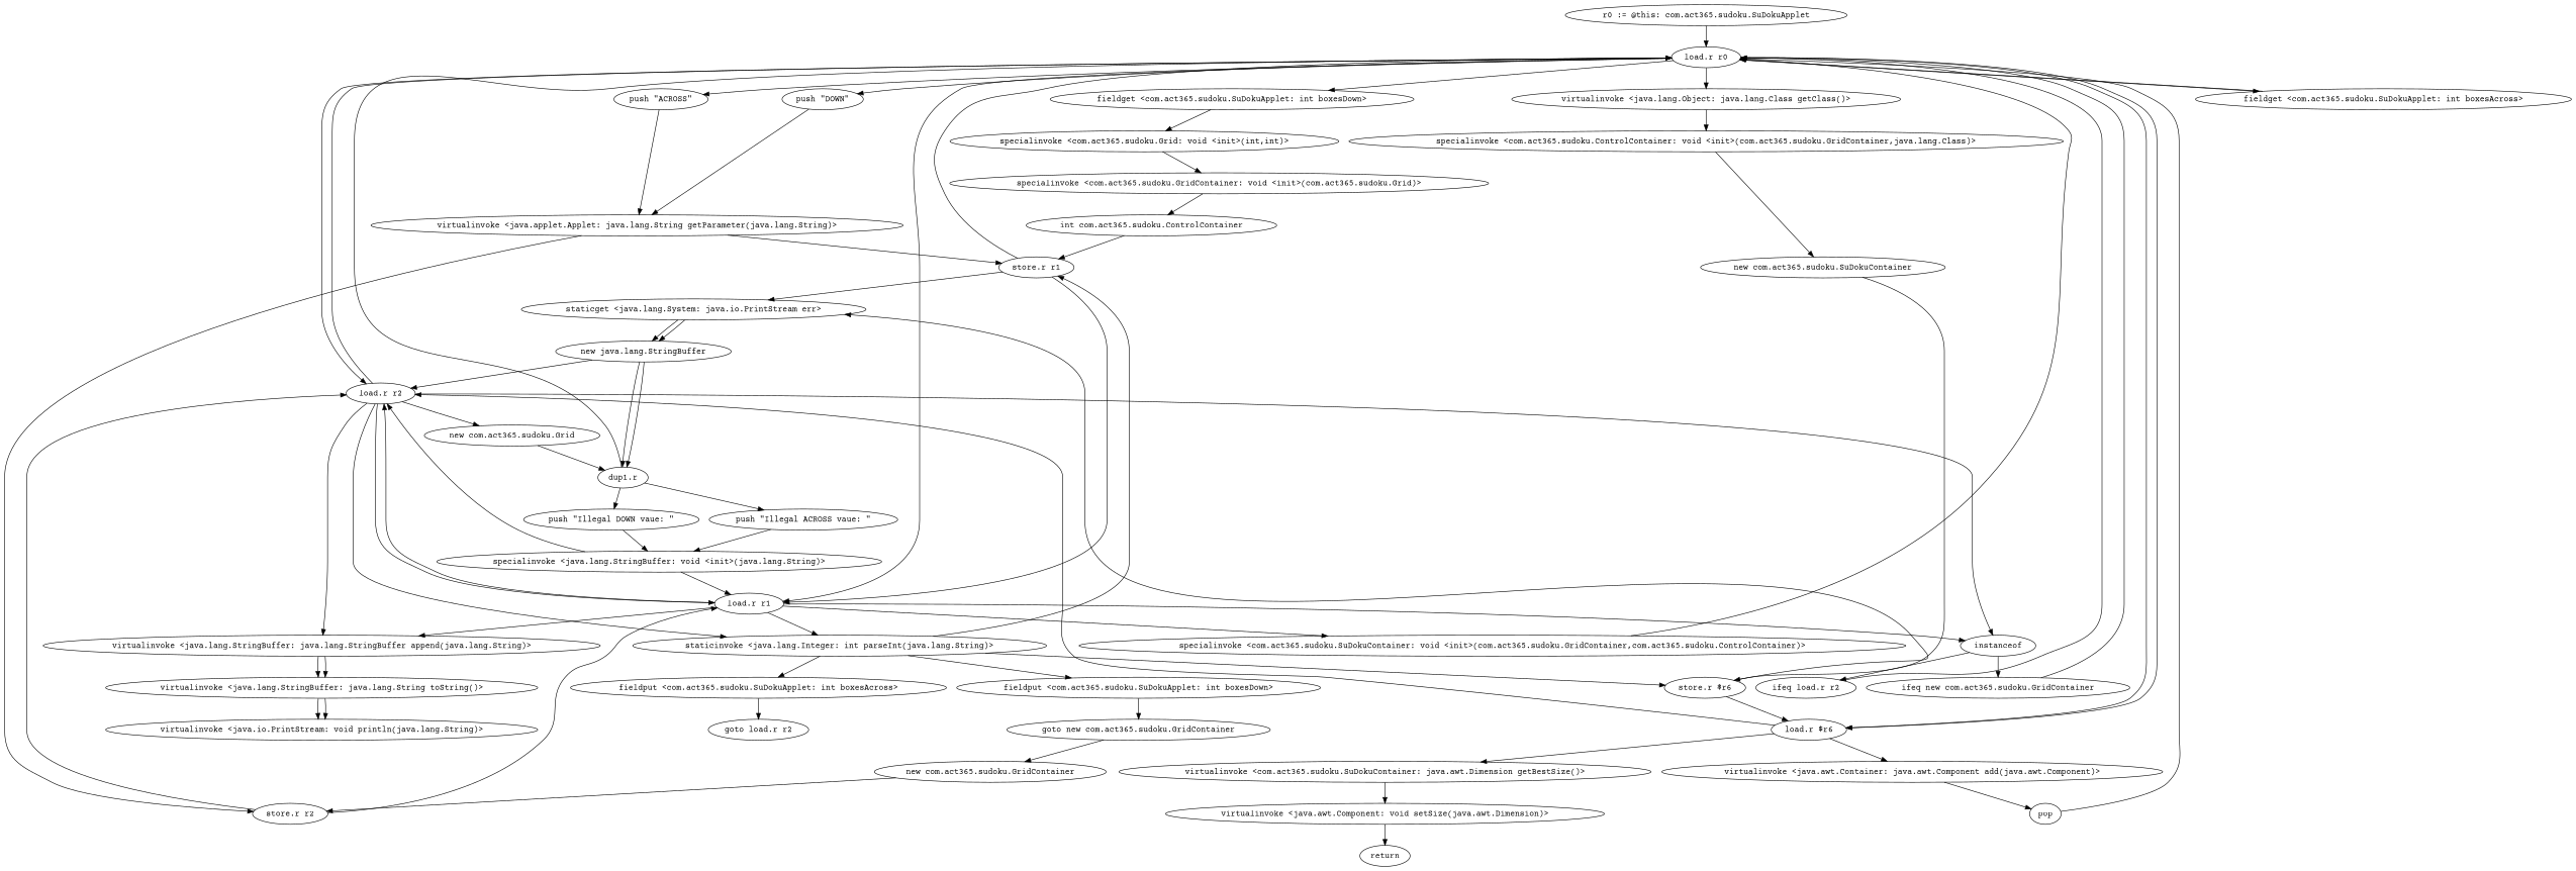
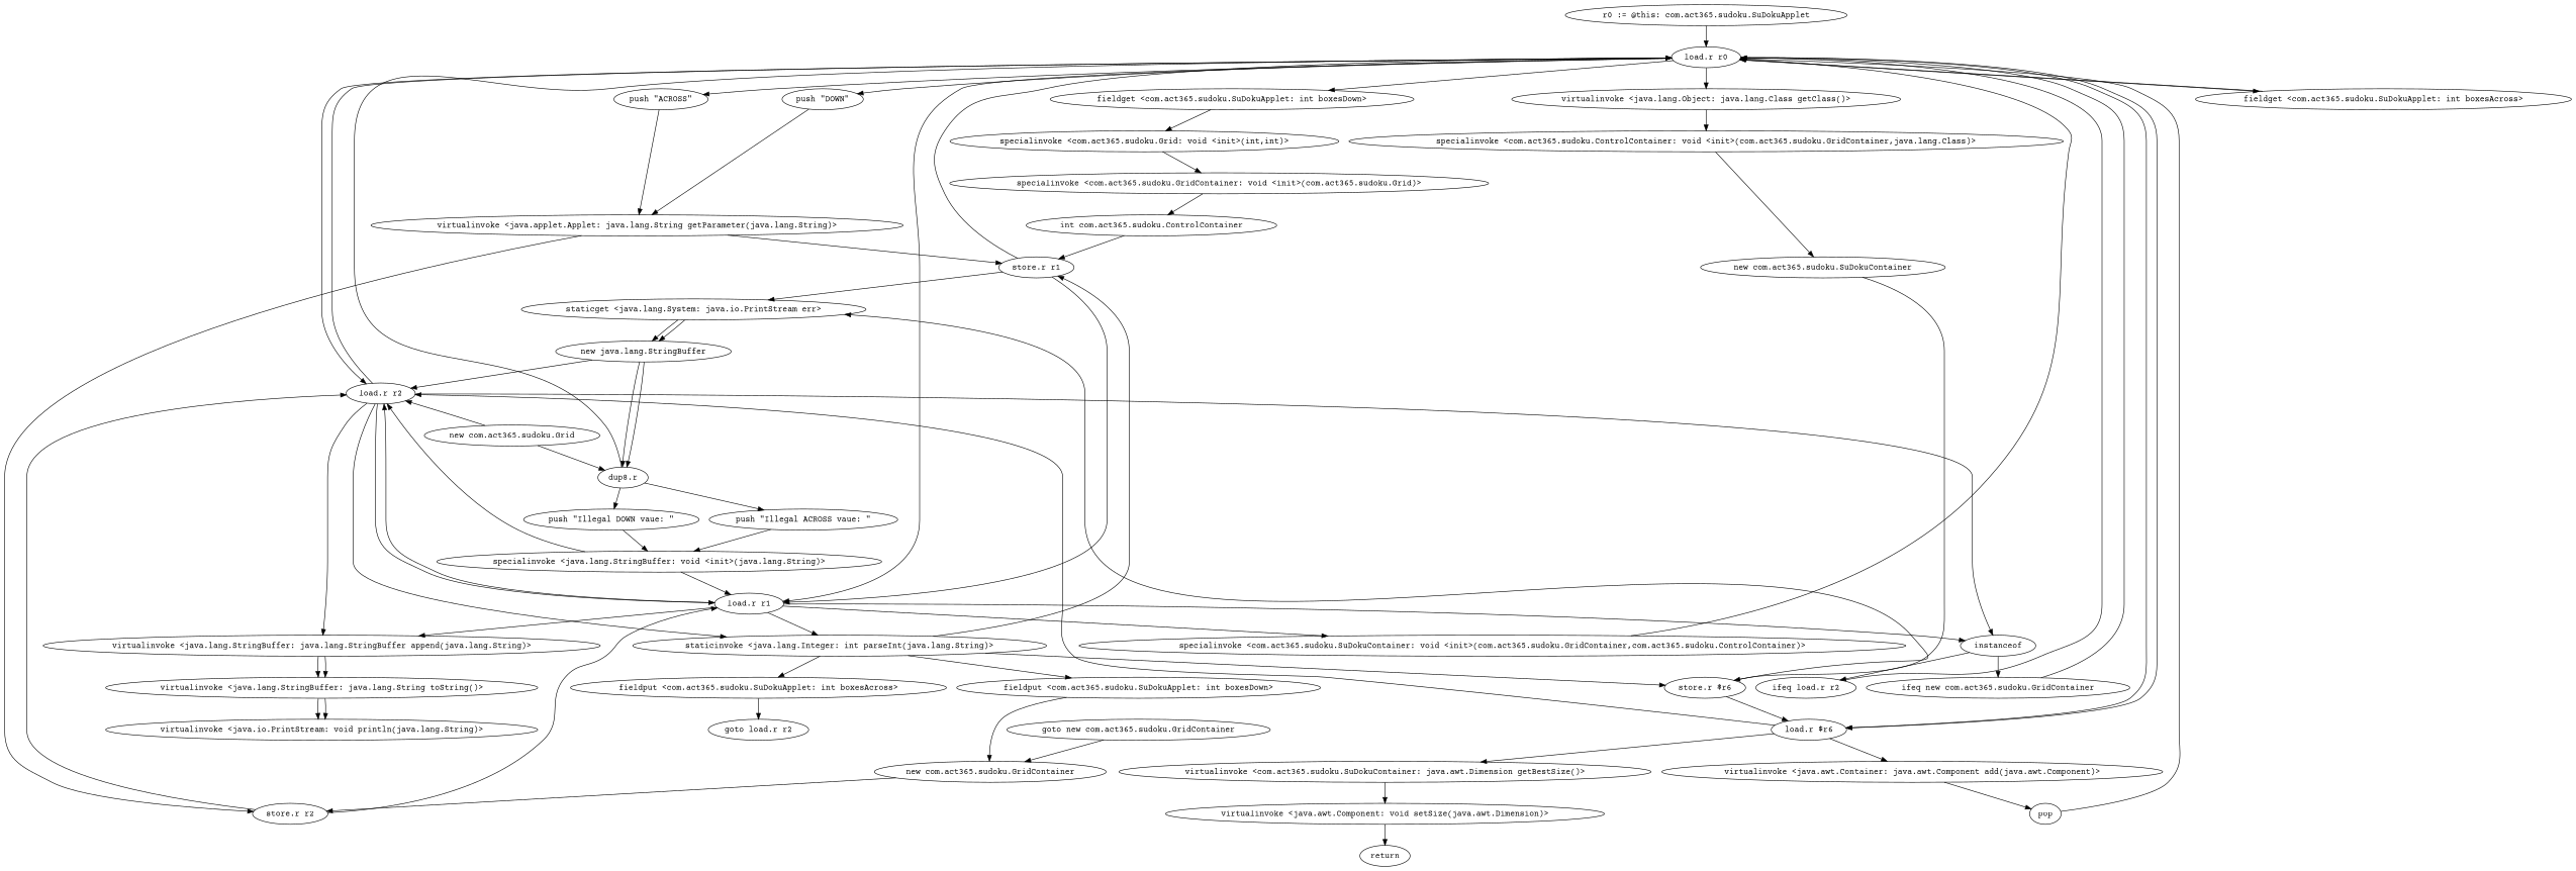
  digraph {
    fontname="Courier Prime"
    node [fontname="Courier Prime"]
    edge [fontname="Courier Prime"]
    "r0 := @this: com.act365.sudoku.SuDokuApplet"
    "load.r r0"
    "push \"ACROSS\""
    "push \"DOWN\""
    "load.r r1"
    "load.r r2"
    "fieldget <com.act365.sudoku.SuDokuApplet: int boxesAcross>"
    "fieldget <com.act365.sudoku.SuDokuApplet: int boxesDown>"
    "virtualinvoke <java.lang.Object: java.lang.Class getClass()>"
    "load.r $r6"
    "virtualinvoke <java.applet.Applet: java.lang.String getParameter(java.lang.String)>"
    instanceof
    "staticinvoke <java.lang.Integer: int parseInt(java.lang.String)>"
    "specialinvoke <com.act365.sudoku.SuDokuContainer: void <init>(com.act365.sudoku.GridContainer,com.act365.sudoku.ControlContainer)>"
    "virtualinvoke <java.lang.StringBuffer: java.lang.StringBuffer append(java.lang.String)>"
    "new com.act365.sudoku.Grid"
    "specialinvoke <com.act365.sudoku.Grid: void <init>(int,int)>"
    "specialinvoke <com.act365.sudoku.ControlContainer: void <init>(com.act365.sudoku.GridContainer,java.lang.Class)>"
    "virtualinvoke <java.awt.Container: java.awt.Component add(java.awt.Component)>"
    "virtualinvoke <com.act365.sudoku.SuDokuContainer: java.awt.Dimension getBestSize()>"
    "store.r r1"
    "store.r r2"
    "staticget <java.lang.System: java.io.PrintStream err>"
    "new java.lang.StringBuffer"
    "ifeq load.r r2"
    "ifeq new com.act365.sudoku.GridContainer"
    "fieldput <com.act365.sudoku.SuDokuApplet: int boxesAcross>"
    "fieldput <com.act365.sudoku.SuDokuApplet: int boxesDown>"
    "store.r $r6"
    "virtualinvoke <java.lang.StringBuffer: java.lang.String toString()>"
    "goto load.r r2"
    "goto new com.act365.sudoku.GridContainer"
-   "dup1.r"
+   "dup1.r" [label="dup8.r"]
    "new com.act365.sudoku.GridContainer"
    "push \"Illegal DOWN vaue: \""
    "push \"Illegal ACROSS vaue: \""
    "specialinvoke <java.lang.StringBuffer: void <init>(java.lang.String)>"
    "specialinvoke <com.act365.sudoku.GridContainer: void <init>(com.act365.sudoku.Grid)>"
    n39 [label="int com.act365.sudoku.ControlContainer"]
    "new com.act365.sudoku.SuDokuContainer"
    pop
    "virtualinvoke <java.awt.Component: void setSize(java.awt.Dimension)>"
    return
    "virtualinvoke <java.io.PrintStream: void println(java.lang.String)>"
    "r0 := @this: com.act365.sudoku.SuDokuApplet" -> "load.r r0"
    "load.r r0" -> "push \"ACROSS\""
    "load.r r0" -> "push \"DOWN\""
    "load.r r0" -> "load.r r1"
    "load.r r0" -> "load.r r2"
    "load.r r0" -> "fieldget <com.act365.sudoku.SuDokuApplet: int boxesAcross>"
    "load.r r0" -> "fieldget <com.act365.sudoku.SuDokuApplet: int boxesDown>"
    "load.r r0" -> "virtualinvoke <java.lang.Object: java.lang.Class getClass()>"
    "load.r r0" -> "load.r $r6"
    "load.r r0" -> "load.r $r6"
    "push \"ACROSS\"" -> "virtualinvoke <java.applet.Applet: java.lang.String getParameter(java.lang.String)>"
    "push \"DOWN\"" -> "virtualinvoke <java.applet.Applet: java.lang.String getParameter(java.lang.String)>"
    "load.r r1" -> "load.r r2"
    "load.r r1" -> instanceof
    "load.r r1" -> "staticinvoke <java.lang.Integer: int parseInt(java.lang.String)>"
    "load.r r1" -> "specialinvoke <com.act365.sudoku.SuDokuContainer: void <init>(com.act365.sudoku.GridContainer,com.act365.sudoku.ControlContainer)>"
    "load.r r1" -> "virtualinvoke <java.lang.StringBuffer: java.lang.StringBuffer append(java.lang.String)>"
    "load.r r2" -> "load.r r0"
    "load.r r2" -> "load.r r1"
    "load.r r2" -> instanceof
    "load.r r2" -> "staticinvoke <java.lang.Integer: int parseInt(java.lang.String)>"
    "load.r r2" -> "virtualinvoke <java.lang.StringBuffer: java.lang.StringBuffer append(java.lang.String)>"
-   "load.r r2" -> "new com.act365.sudoku.Grid"
+   "new com.act365.sudoku.Grid" -> "load.r r2"
    "fieldget <com.act365.sudoku.SuDokuApplet: int boxesAcross>" -> "load.r r0"
    "fieldget <com.act365.sudoku.SuDokuApplet: int boxesDown>" -> "specialinvoke <com.act365.sudoku.Grid: void <init>(int,int)>"
    "virtualinvoke <java.lang.Object: java.lang.Class getClass()>" -> "specialinvoke <com.act365.sudoku.ControlContainer: void <init>(com.act365.sudoku.GridContainer,java.lang.Class)>"
    "load.r $r6" -> "load.r r2"
    "load.r $r6" -> "virtualinvoke <java.awt.Container: java.awt.Component add(java.awt.Component)>"
    "load.r $r6" -> "virtualinvoke <com.act365.sudoku.SuDokuContainer: java.awt.Dimension getBestSize()>"
    "virtualinvoke <java.applet.Applet: java.lang.String getParameter(java.lang.String)>" -> "store.r r1"
    "virtualinvoke <java.applet.Applet: java.lang.String getParameter(java.lang.String)>" -> "store.r r2"
    instanceof -> "ifeq load.r r2"
    instanceof -> "ifeq new com.act365.sudoku.GridContainer"
    "staticinvoke <java.lang.Integer: int parseInt(java.lang.String)>" -> "store.r r1"
    "staticinvoke <java.lang.Integer: int parseInt(java.lang.String)>" -> "fieldput <com.act365.sudoku.SuDokuApplet: int boxesAcross>"
    "staticinvoke <java.lang.Integer: int parseInt(java.lang.String)>" -> "fieldput <com.act365.sudoku.SuDokuApplet: int boxesDown>"
    "staticinvoke <java.lang.Integer: int parseInt(java.lang.String)>" -> "store.r $r6"
    "specialinvoke <com.act365.sudoku.SuDokuContainer: void <init>(com.act365.sudoku.GridContainer,com.act365.sudoku.ControlContainer)>" -> "load.r r0"
    "virtualinvoke <java.lang.StringBuffer: java.lang.StringBuffer append(java.lang.String)>" -> "virtualinvoke <java.lang.StringBuffer: java.lang.String toString()>"
    "virtualinvoke <java.lang.StringBuffer: java.lang.StringBuffer append(java.lang.String)>" -> "virtualinvoke <java.lang.StringBuffer: java.lang.String toString()>"
    "new com.act365.sudoku.Grid" -> "dup1.r"
    "specialinvoke <com.act365.sudoku.Grid: void <init>(int,int)>" -> "specialinvoke <com.act365.sudoku.GridContainer: void <init>(com.act365.sudoku.Grid)>"
    "specialinvoke <com.act365.sudoku.ControlContainer: void <init>(com.act365.sudoku.GridContainer,java.lang.Class)>" -> "new com.act365.sudoku.SuDokuContainer"
    "virtualinvoke <java.awt.Container: java.awt.Component add(java.awt.Component)>" -> pop
    "virtualinvoke <com.act365.sudoku.SuDokuContainer: java.awt.Dimension getBestSize()>" -> "virtualinvoke <java.awt.Component: void setSize(java.awt.Dimension)>"
    "store.r r1" -> "load.r r0"
    "store.r r1" -> "load.r r1"
    "store.r r1" -> "staticget <java.lang.System: java.io.PrintStream err>"
    "store.r r2" -> "load.r r1"
    "store.r r2" -> "load.r r2"
    "staticget <java.lang.System: java.io.PrintStream err>" -> "new java.lang.StringBuffer"
    "staticget <java.lang.System: java.io.PrintStream err>" -> "new java.lang.StringBuffer"
    "new java.lang.StringBuffer" -> "load.r r2"
    "new java.lang.StringBuffer" -> "dup1.r"
    "new java.lang.StringBuffer" -> "dup1.r"
    "ifeq load.r r2" -> "load.r r0"
    "ifeq new com.act365.sudoku.GridContainer" -> "load.r r0"
    "fieldput <com.act365.sudoku.SuDokuApplet: int boxesAcross>" -> "goto load.r r2"
-   "fieldput <com.act365.sudoku.SuDokuApplet: int boxesDown>" -> "goto new com.act365.sudoku.GridContainer"
+   "fieldput <com.act365.sudoku.SuDokuApplet: int boxesDown>" -> "new com.act365.sudoku.GridContainer"
    "store.r $r6" -> "load.r $r6"
    "store.r $r6" -> "staticget <java.lang.System: java.io.PrintStream err>"
    "virtualinvoke <java.lang.StringBuffer: java.lang.String toString()>" -> "virtualinvoke <java.io.PrintStream: void println(java.lang.String)>"
    "virtualinvoke <java.lang.StringBuffer: java.lang.String toString()>" -> "virtualinvoke <java.io.PrintStream: void println(java.lang.String)>"
    "goto new com.act365.sudoku.GridContainer" -> "new com.act365.sudoku.GridContainer"
    "dup1.r" -> "load.r r0"
    "dup1.r" -> "push \"Illegal DOWN vaue: \""
    "dup1.r" -> "push \"Illegal ACROSS vaue: \""
    "new com.act365.sudoku.GridContainer" -> "store.r r2"
    "push \"Illegal DOWN vaue: \"" -> "specialinvoke <java.lang.StringBuffer: void <init>(java.lang.String)>"
    "push \"Illegal ACROSS vaue: \"" -> "specialinvoke <java.lang.StringBuffer: void <init>(java.lang.String)>"
    "specialinvoke <java.lang.StringBuffer: void <init>(java.lang.String)>" -> "load.r r1"
    "specialinvoke <java.lang.StringBuffer: void <init>(java.lang.String)>" -> "load.r r2"
    "specialinvoke <com.act365.sudoku.GridContainer: void <init>(com.act365.sudoku.Grid)>" -> n39
    n39 -> "store.r r1"
    "new com.act365.sudoku.SuDokuContainer" -> "store.r $r6"
    pop -> "load.r r0"
    "virtualinvoke <java.awt.Component: void setSize(java.awt.Dimension)>" -> return
  }
